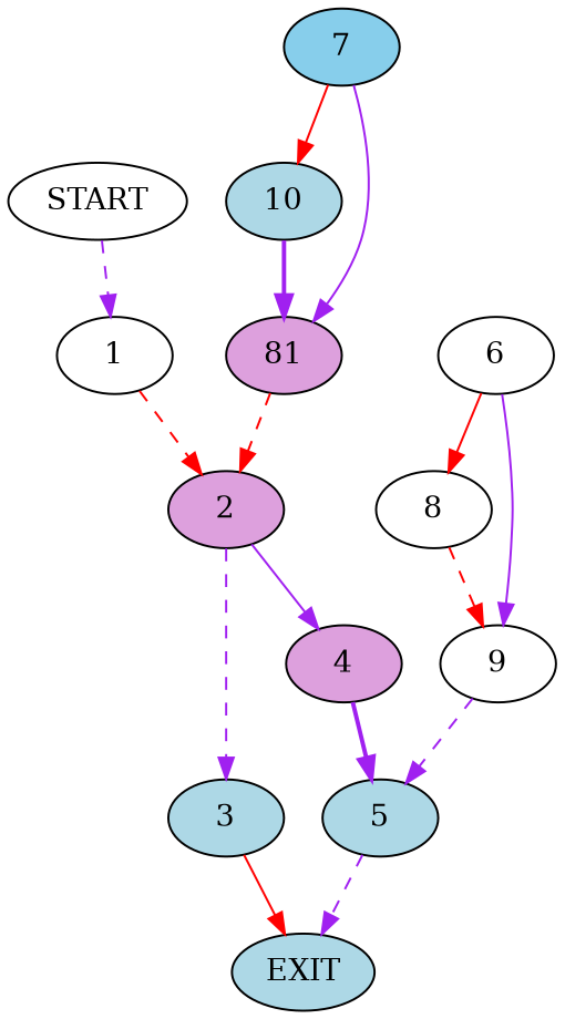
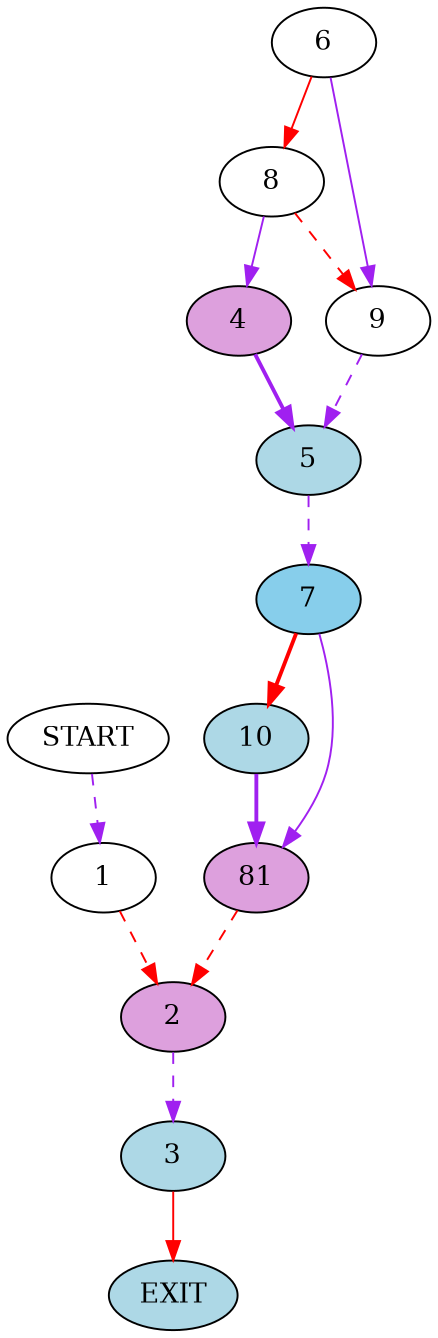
  digraph {
    node [fillcolor=white style=filled]
    edge [color=purple style=dashed]
    n1 [label=START]
    1
    2 [fillcolor=plum]
    n4 [fillcolor=lightblue label=EXIT]
    3 [fillcolor=lightblue]
    4 [fillcolor=plum]
    5 [fillcolor=lightblue]
    7 [fillcolor=skyblue]
    6
    8
    9
    10 [fillcolor=lightblue]
    n13 [fillcolor=plum label=81]
    n1 -> 1
    1 -> 2 [color=red]
    2 -> 3
-   2 -> 4 [style=solid]
+   8 -> 4 [style=solid]
    3 -> n4 [color=red style=solid]
    4 -> 5 [style=bold]
-   5 -> n4
-   7 -> 10 [color=red style=solid]
+   5 -> 7
+   7 -> 10 [color=red style=bold]
    7 -> n13 [style=solid]
    6 -> 8 [color=red style=solid]
    6 -> 9 [style=solid]
    8 -> 9 [color=red]
    9 -> 5
    10 -> n13 [style=bold]
    n13 -> 2 [color=red]
  }
